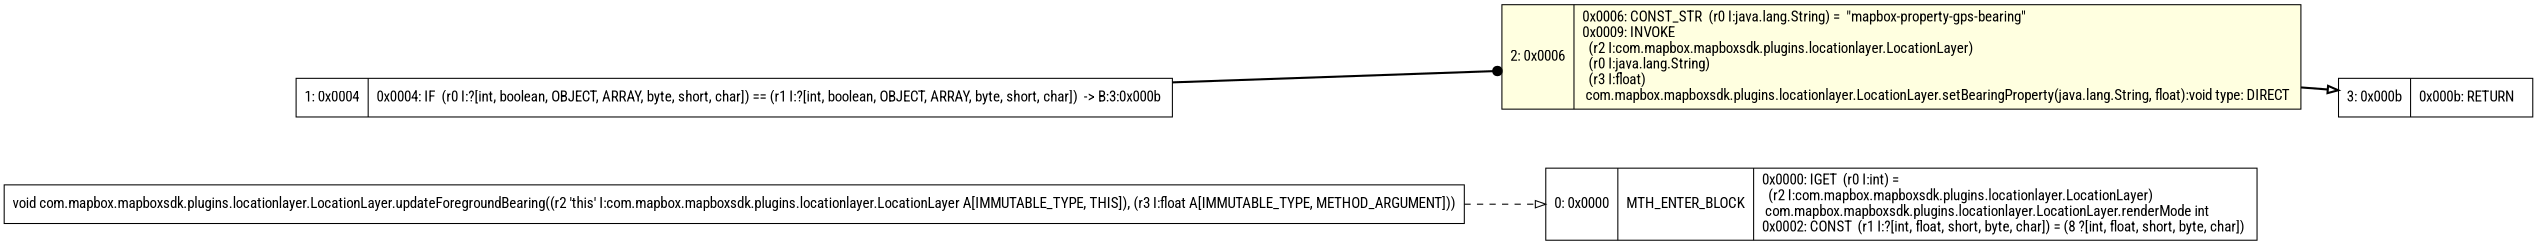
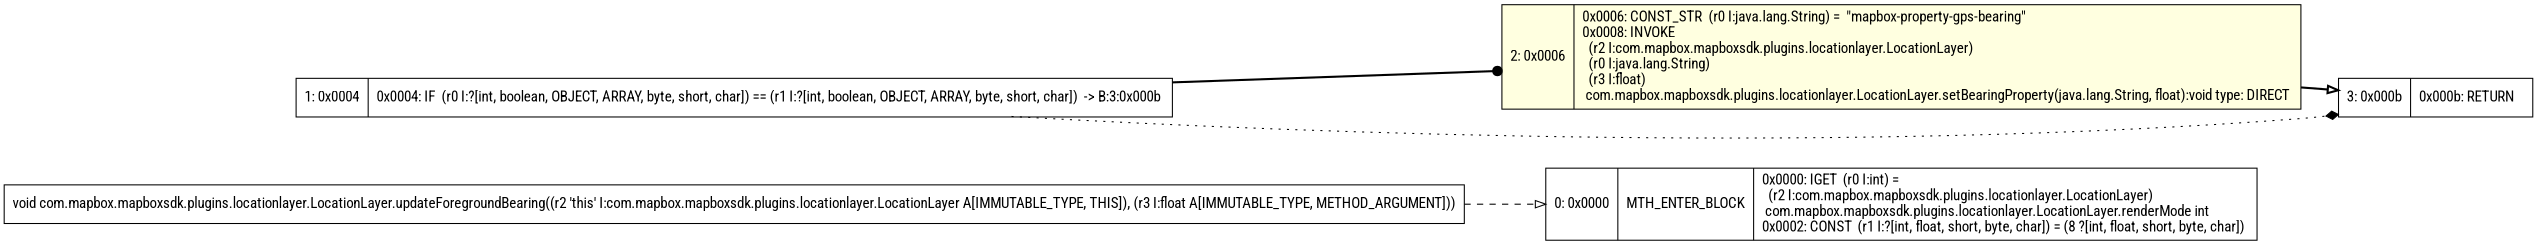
  digraph {
    fontname="Roboto Condensed"
    rankdir=LR
    node [fillcolor=white fontname="Roboto Condensed" shape=record style=filled]
    edge [arrowhead=onormal fontname="Roboto Condensed" style=bold]
    n1 [label="{0\:\ 0x0000|MTH_ENTER_BLOCK\l|0x0000: IGET  (r0 I:int) = \l  (r2 I:com.mapbox.mapboxsdk.plugins.locationlayer.LocationLayer)\l com.mapbox.mapboxsdk.plugins.locationlayer.LocationLayer.renderMode int \l0x0002: CONST  (r1 I:?[int, float, short, byte, char]) = (8 ?[int, float, short, byte, char]) \l}"]
    n2 [label="{1\:\ 0x0004|0x0004: IF  (r0 I:?[int, boolean, OBJECT, ARRAY, byte, short, char]) == (r1 I:?[int, boolean, OBJECT, ARRAY, byte, short, char])  \-\> B:3:0x000b \l}"]
-   n3 [fillcolor=lightyellow label="{2\:\ 0x0006|0x0006: CONST_STR  (r0 I:java.lang.String) =  \"mapbox\-property\-gps\-bearing\" \l0x0009: INVOKE  \l  (r2 I:com.mapbox.mapboxsdk.plugins.locationlayer.LocationLayer)\l  (r0 I:java.lang.String)\l  (r3 I:float)\l com.mapbox.mapboxsdk.plugins.locationlayer.LocationLayer.setBearingProperty(java.lang.String, float):void type: DIRECT \l}"]
+   n3 [fillcolor=lightyellow label="{2\:\ 0x0006|0x0006: CONST_STR  (r0 I:java.lang.String) =  \"mapbox\-property\-gps\-bearing\" \l0x0008: INVOKE  \l  (r2 I:com.mapbox.mapboxsdk.plugins.locationlayer.LocationLayer)\l  (r0 I:java.lang.String)\l  (r3 I:float)\l com.mapbox.mapboxsdk.plugins.locationlayer.LocationLayer.setBearingProperty(java.lang.String, float):void type: DIRECT \l}"]
    n4 [label="{3\:\ 0x000b|0x000b: RETURN   \l}"]
    n5 [label="{void com.mapbox.mapboxsdk.plugins.locationlayer.LocationLayer.updateForegroundBearing((r2 'this' I:com.mapbox.mapboxsdk.plugins.locationlayer.LocationLayer A[IMMUTABLE_TYPE, THIS]), (r3 I:float A[IMMUTABLE_TYPE, METHOD_ARGUMENT])) }"]
    n2 -> n3 [arrowhead=dot]
+   n2 -> n4 [arrowhead=diamond style=dotted]
    n3 -> n4
    n5 -> n1 [style=dashed]
  }
